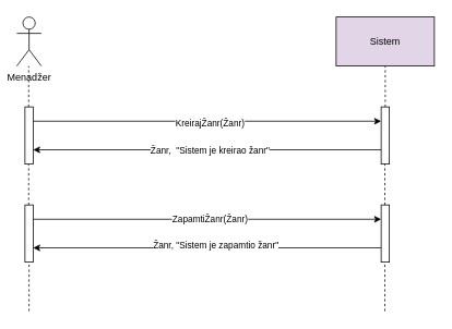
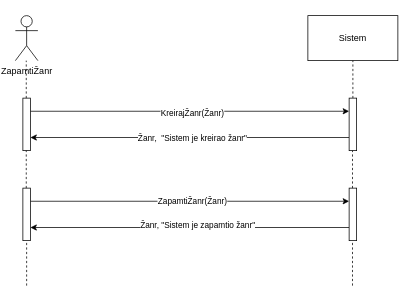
  <mxCell id="0" />
  <mxCell id="1" parent="0" />
- <mxCell id="2" value="Sistem" style="rounded=0;whiteSpace=wrap;html=1;fillColor=#e1d5e7;" parent="1" vertex="1"><mxGeometry x="410" y="20" width="120" height="60" as="geometry" /></mxCell>
+ <mxCell id="2" value="Sistem" style="rounded=0;whiteSpace=wrap;html=1;" parent="1" vertex="1"><mxGeometry x="410" y="20" width="120" height="60" as="geometry" /></mxCell>
  <mxCell id="3" value="" style="endArrow=none;dashed=1;html=1;entryX=0.5;entryY=1;entryDx=0;entryDy=0;" parent="1" source="10" edge="1"><mxGeometry width="50" height="50" relative="1" as="geometry"><mxPoint x="470" y="120" as="sourcePoint" /><mxPoint x="470" y="80" as="targetPoint" /></mxGeometry></mxCell>
- <mxCell id="4" value="Menadžer" style="shape=umlActor;verticalLabelPosition=bottom;verticalAlign=top;html=1;outlineConnect=0;" parent="1" vertex="1"><mxGeometry x="20" y="20" width="30" height="60" as="geometry" /></mxCell>
+ <mxCell id="4" value="ZapamtiŽanr" style="shape=umlActor;verticalLabelPosition=bottom;verticalAlign=top;html=1;outlineConnect=0;" parent="1" vertex="1"><mxGeometry x="20" y="20" width="30" height="60" as="geometry" /></mxCell>
  <mxCell id="5" style="edgeStyle=orthogonalEdgeStyle;rounded=0;orthogonalLoop=1;jettySize=auto;html=1;exitX=1;exitY=0.25;exitDx=0;exitDy=0;entryX=0;entryY=0.25;entryDx=0;entryDy=0;" parent="1" source="7" target="10" edge="1"><mxGeometry relative="1" as="geometry" /></mxCell>
  <mxCell id="6" value="KreirajŽanr(Žanr)" style="edgeLabel;html=1;align=center;verticalAlign=middle;resizable=0;points=[];" parent="5" vertex="1" connectable="0"><mxGeometry x="-0.125" y="-1" relative="1" as="geometry"><mxPoint x="29" y="1" as="offset" /></mxGeometry></mxCell>
  <mxCell id="7" value="" style="rounded=0;whiteSpace=wrap;html=1;" parent="1" vertex="1"><mxGeometry x="30" y="130" width="10" height="70" as="geometry" /></mxCell>
  <mxCell id="8" style="edgeStyle=orthogonalEdgeStyle;rounded=0;orthogonalLoop=1;jettySize=auto;html=1;exitX=0;exitY=0.75;exitDx=0;exitDy=0;entryX=1;entryY=0.75;entryDx=0;entryDy=0;" parent="1" source="10" target="7" edge="1"><mxGeometry relative="1" as="geometry" /></mxCell>
  <mxCell id="9" value="Žanr,&amp;nbsp; &quot;Sistem je kreirao žanr&quot;" style="edgeLabel;html=1;align=center;verticalAlign=middle;resizable=0;points=[];" parent="8" vertex="1" connectable="0"><mxGeometry x="0.092" relative="1" as="geometry"><mxPoint x="22" as="offset" /></mxGeometry></mxCell>
  <mxCell id="10" value="" style="rounded=0;whiteSpace=wrap;html=1;" parent="1" vertex="1"><mxGeometry x="465" y="130" width="10" height="70" as="geometry" /></mxCell>
  <mxCell id="11" style="edgeStyle=orthogonalEdgeStyle;rounded=0;orthogonalLoop=1;jettySize=auto;html=1;exitX=1;exitY=0.25;exitDx=0;exitDy=0;entryX=0;entryY=0.25;entryDx=0;entryDy=0;" parent="1" source="13" target="16" edge="1"><mxGeometry relative="1" as="geometry" /></mxCell>
  <mxCell id="12" value="ZapamtiŽanr(Žanr)" style="edgeLabel;html=1;align=center;verticalAlign=middle;resizable=0;points=[];" parent="11" vertex="1" connectable="0"><mxGeometry x="-0.134" y="1" relative="1" as="geometry"><mxPoint x="31" y="1" as="offset" /></mxGeometry></mxCell>
  <mxCell id="13" value="" style="rounded=0;whiteSpace=wrap;html=1;" parent="1" vertex="1"><mxGeometry x="30" y="250" width="10" height="70" as="geometry" /></mxCell>
  <mxCell id="14" style="edgeStyle=orthogonalEdgeStyle;rounded=0;orthogonalLoop=1;jettySize=auto;html=1;exitX=0;exitY=0.75;exitDx=0;exitDy=0;entryX=1;entryY=0.75;entryDx=0;entryDy=0;" parent="1" source="16" target="13" edge="1"><mxGeometry relative="1" as="geometry" /></mxCell>
  <mxCell id="15" value="Žanr, &quot;Sistem je zapamtio žanr&quot;" style="edgeLabel;html=1;align=center;verticalAlign=middle;resizable=0;points=[];" parent="14" vertex="1" connectable="0"><mxGeometry x="-0.045" y="-3" relative="1" as="geometry"><mxPoint as="offset" /></mxGeometry></mxCell>
  <mxCell id="16" value="" style="rounded=0;whiteSpace=wrap;html=1;" parent="1" vertex="1"><mxGeometry x="465" y="250" width="10" height="70" as="geometry" /></mxCell>
  <mxCell id="17" value="" style="endArrow=none;dashed=1;html=1;entryX=0.5;entryY=1;entryDx=0;entryDy=0;" parent="1" edge="1"><mxGeometry width="50" height="50" relative="1" as="geometry"><mxPoint x="34.5" y="250" as="sourcePoint" /><mxPoint x="34.5" y="200" as="targetPoint" /></mxGeometry></mxCell>
  <mxCell id="18" value="" style="endArrow=none;dashed=1;html=1;entryX=0.5;entryY=1;entryDx=0;entryDy=0;" parent="1" edge="1"><mxGeometry width="50" height="50" relative="1" as="geometry"><mxPoint x="469.5" y="250" as="sourcePoint" /><mxPoint x="469.5" y="200" as="targetPoint" /></mxGeometry></mxCell>
  <mxCell id="19" value="" style="endArrow=none;dashed=1;html=1;entryX=0.5;entryY=1;entryDx=0;entryDy=0;" parent="1" target="13" edge="1"><mxGeometry width="50" height="50" relative="1" as="geometry"><mxPoint x="35" y="380" as="sourcePoint" /><mxPoint x="60" y="340" as="targetPoint" /></mxGeometry></mxCell>
  <mxCell id="20" value="" style="endArrow=none;dashed=1;html=1;entryX=0.5;entryY=1;entryDx=0;entryDy=0;" parent="1" edge="1"><mxGeometry width="50" height="50" relative="1" as="geometry"><mxPoint x="469.5" y="380" as="sourcePoint" /><mxPoint x="469.5" y="320" as="targetPoint" /></mxGeometry></mxCell>
  <mxCell id="21" value="" style="endArrow=none;dashed=1;html=1;entryX=0.5;entryY=1;entryDx=0;entryDy=0;" parent="1" edge="1"><mxGeometry width="50" height="50" relative="1" as="geometry"><mxPoint x="34.5" y="130" as="sourcePoint" /><mxPoint x="34.5" y="80" as="targetPoint" /></mxGeometry></mxCell>
